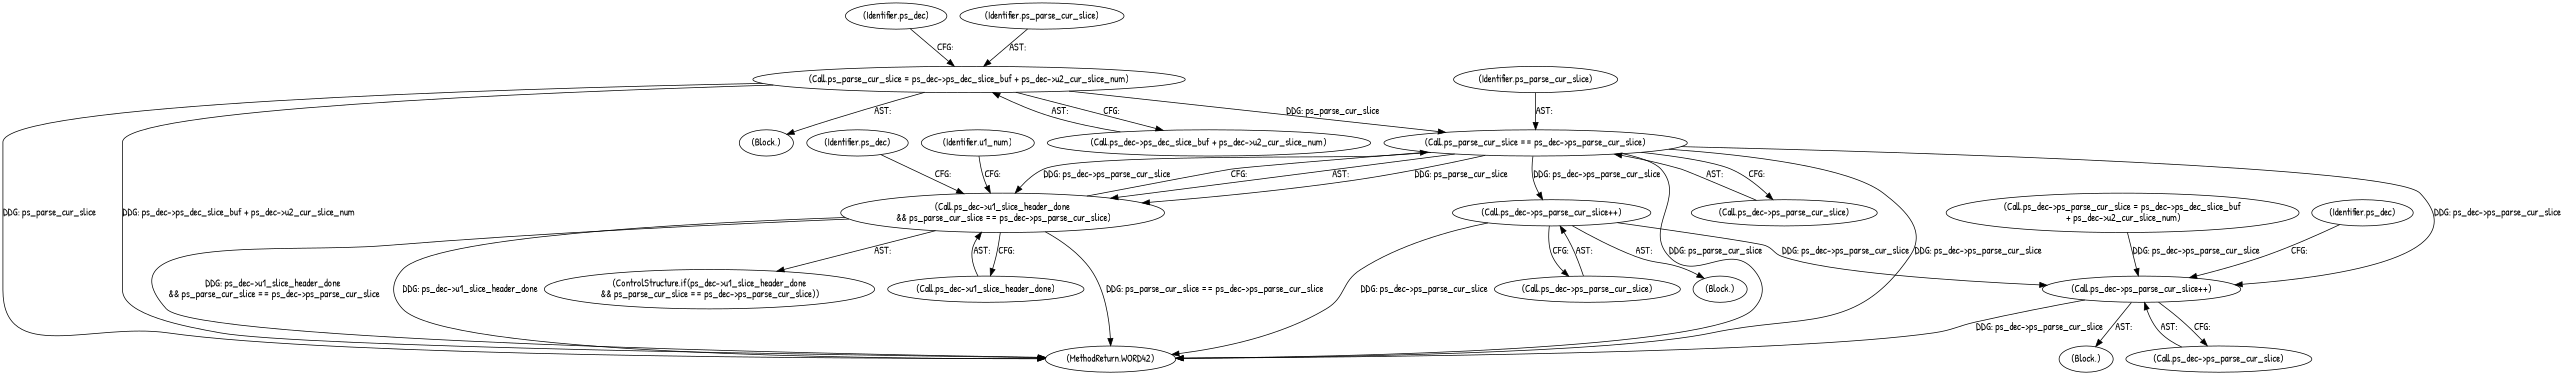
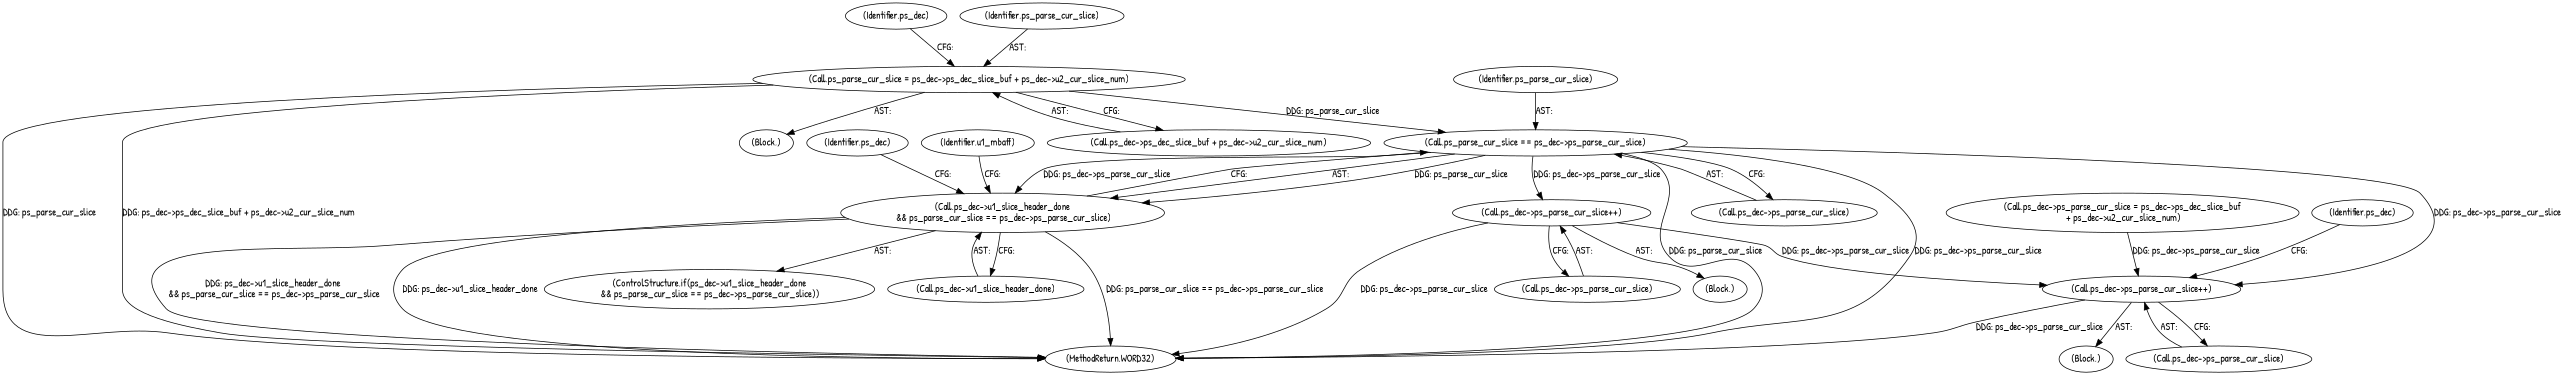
  digraph {
    fontname="Patrick Hand"
    node [fontname="Patrick Hand"]
    edge [fontname="Patrick Hand"]
    n1 [label="(Call,ps_parse_cur_slice = ps_dec->ps_dec_slice_buf + ps_dec->u2_cur_slice_num)"]
    n2 [label="(Call,ps_parse_cur_slice == ps_dec->ps_parse_cur_slice)"]
    n3 [label="(Block,)"]
    n4 [label="(Call,ps_dec->ps_dec_slice_buf + ps_dec->u2_cur_slice_num)"]
-   n5 [label="(MethodReturn,WORD42)"]
+   n5 [label="(MethodReturn,WORD32)"]
    n6 [label="(Call,ps_dec->u1_slice_header_done\n && ps_parse_cur_slice == ps_dec->ps_parse_cur_slice)"]
    n7 [label="(Call,ps_dec->ps_parse_cur_slice++)"]
    n8 [label="(Call,ps_dec->ps_parse_cur_slice++)"]
    n9 [label="(Call,ps_dec->ps_parse_cur_slice)"]
    n10 [label="(Call,ps_dec->u1_slice_header_done)"]
    n11 [label="(ControlStructure,if(ps_dec->u1_slice_header_done\n && ps_parse_cur_slice == ps_dec->ps_parse_cur_slice))"]
    n12 [label="(Block,)"]
    n13 [label="(Call,ps_dec->ps_parse_cur_slice)"]
    n14 [label="(Call,ps_dec->ps_parse_cur_slice)"]
    n15 [label="(Block,)"]
    n16 [label="(Identifier,ps_parse_cur_slice)"]
    n17 [label="(Identifier,ps_dec)"]
    n18 [label="(Call,ps_dec->ps_parse_cur_slice = ps_dec->ps_dec_slice_buf\n + ps_dec->u2_cur_slice_num)"]
    n19 [label="(Identifier,ps_dec)"]
-   n20 [label="(Identifier,u1_num)"]
+   n20 [label="(Identifier,u1_mbaff)"]
    n21 [label="(Identifier,ps_dec)"]
    n22 [label="(Identifier,ps_parse_cur_slice)"]
    n1 -> n2 [label="DDG: ps_parse_cur_slice"]
    n1 -> n3 [label="AST: "]
    n1 -> n4 [label="CFG: "]
    n1 -> n5 [label="DDG: ps_dec->ps_dec_slice_buf + ps_dec->u2_cur_slice_num"]
    n1 -> n5 [label="DDG: ps_parse_cur_slice"]
    n2 -> n5 [label="DDG: ps_parse_cur_slice"]
    n2 -> n5 [label="DDG: ps_dec->ps_parse_cur_slice"]
    n2 -> n6 [label="AST: "]
    n2 -> n6 [label="DDG: ps_parse_cur_slice"]
    n2 -> n6 [label="DDG: ps_dec->ps_parse_cur_slice"]
    n2 -> n7 [label="DDG: ps_dec->ps_parse_cur_slice"]
    n2 -> n8 [label="DDG: ps_dec->ps_parse_cur_slice"]
    n2 -> n9 [label="CFG: "]
    n4 -> n1 [label="AST: "]
    n6 -> n2 [label="CFG: "]
    n6 -> n5 [label="DDG: ps_dec->u1_slice_header_done\n && ps_parse_cur_slice == ps_dec->ps_parse_cur_slice"]
    n6 -> n5 [label="DDG: ps_dec->u1_slice_header_done"]
    n6 -> n5 [label="DDG: ps_parse_cur_slice == ps_dec->ps_parse_cur_slice"]
    n6 -> n10 [label="CFG: "]
    n6 -> n11 [label="AST: "]
    n7 -> n5 [label="DDG: ps_dec->ps_parse_cur_slice"]
    n7 -> n8 [label="DDG: ps_dec->ps_parse_cur_slice"]
    n7 -> n12 [label="AST: "]
    n7 -> n13 [label="CFG: "]
    n8 -> n5 [label="DDG: ps_dec->ps_parse_cur_slice"]
    n8 -> n14 [label="CFG: "]
    n8 -> n15 [label="AST: "]
    n9 -> n2 [label="AST: "]
    n10 -> n6 [label="AST: "]
    n13 -> n7 [label="AST: "]
    n14 -> n8 [label="AST: "]
    n16 -> n2 [label="AST: "]
    n17 -> n6 [label="CFG: "]
    n18 -> n8 [label="DDG: ps_dec->ps_parse_cur_slice"]
    n19 -> n1 [label="CFG: "]
    n20 -> n6 [label="CFG: "]
    n21 -> n8 [label="CFG: "]
    n22 -> n1 [label="AST: "]
  }
